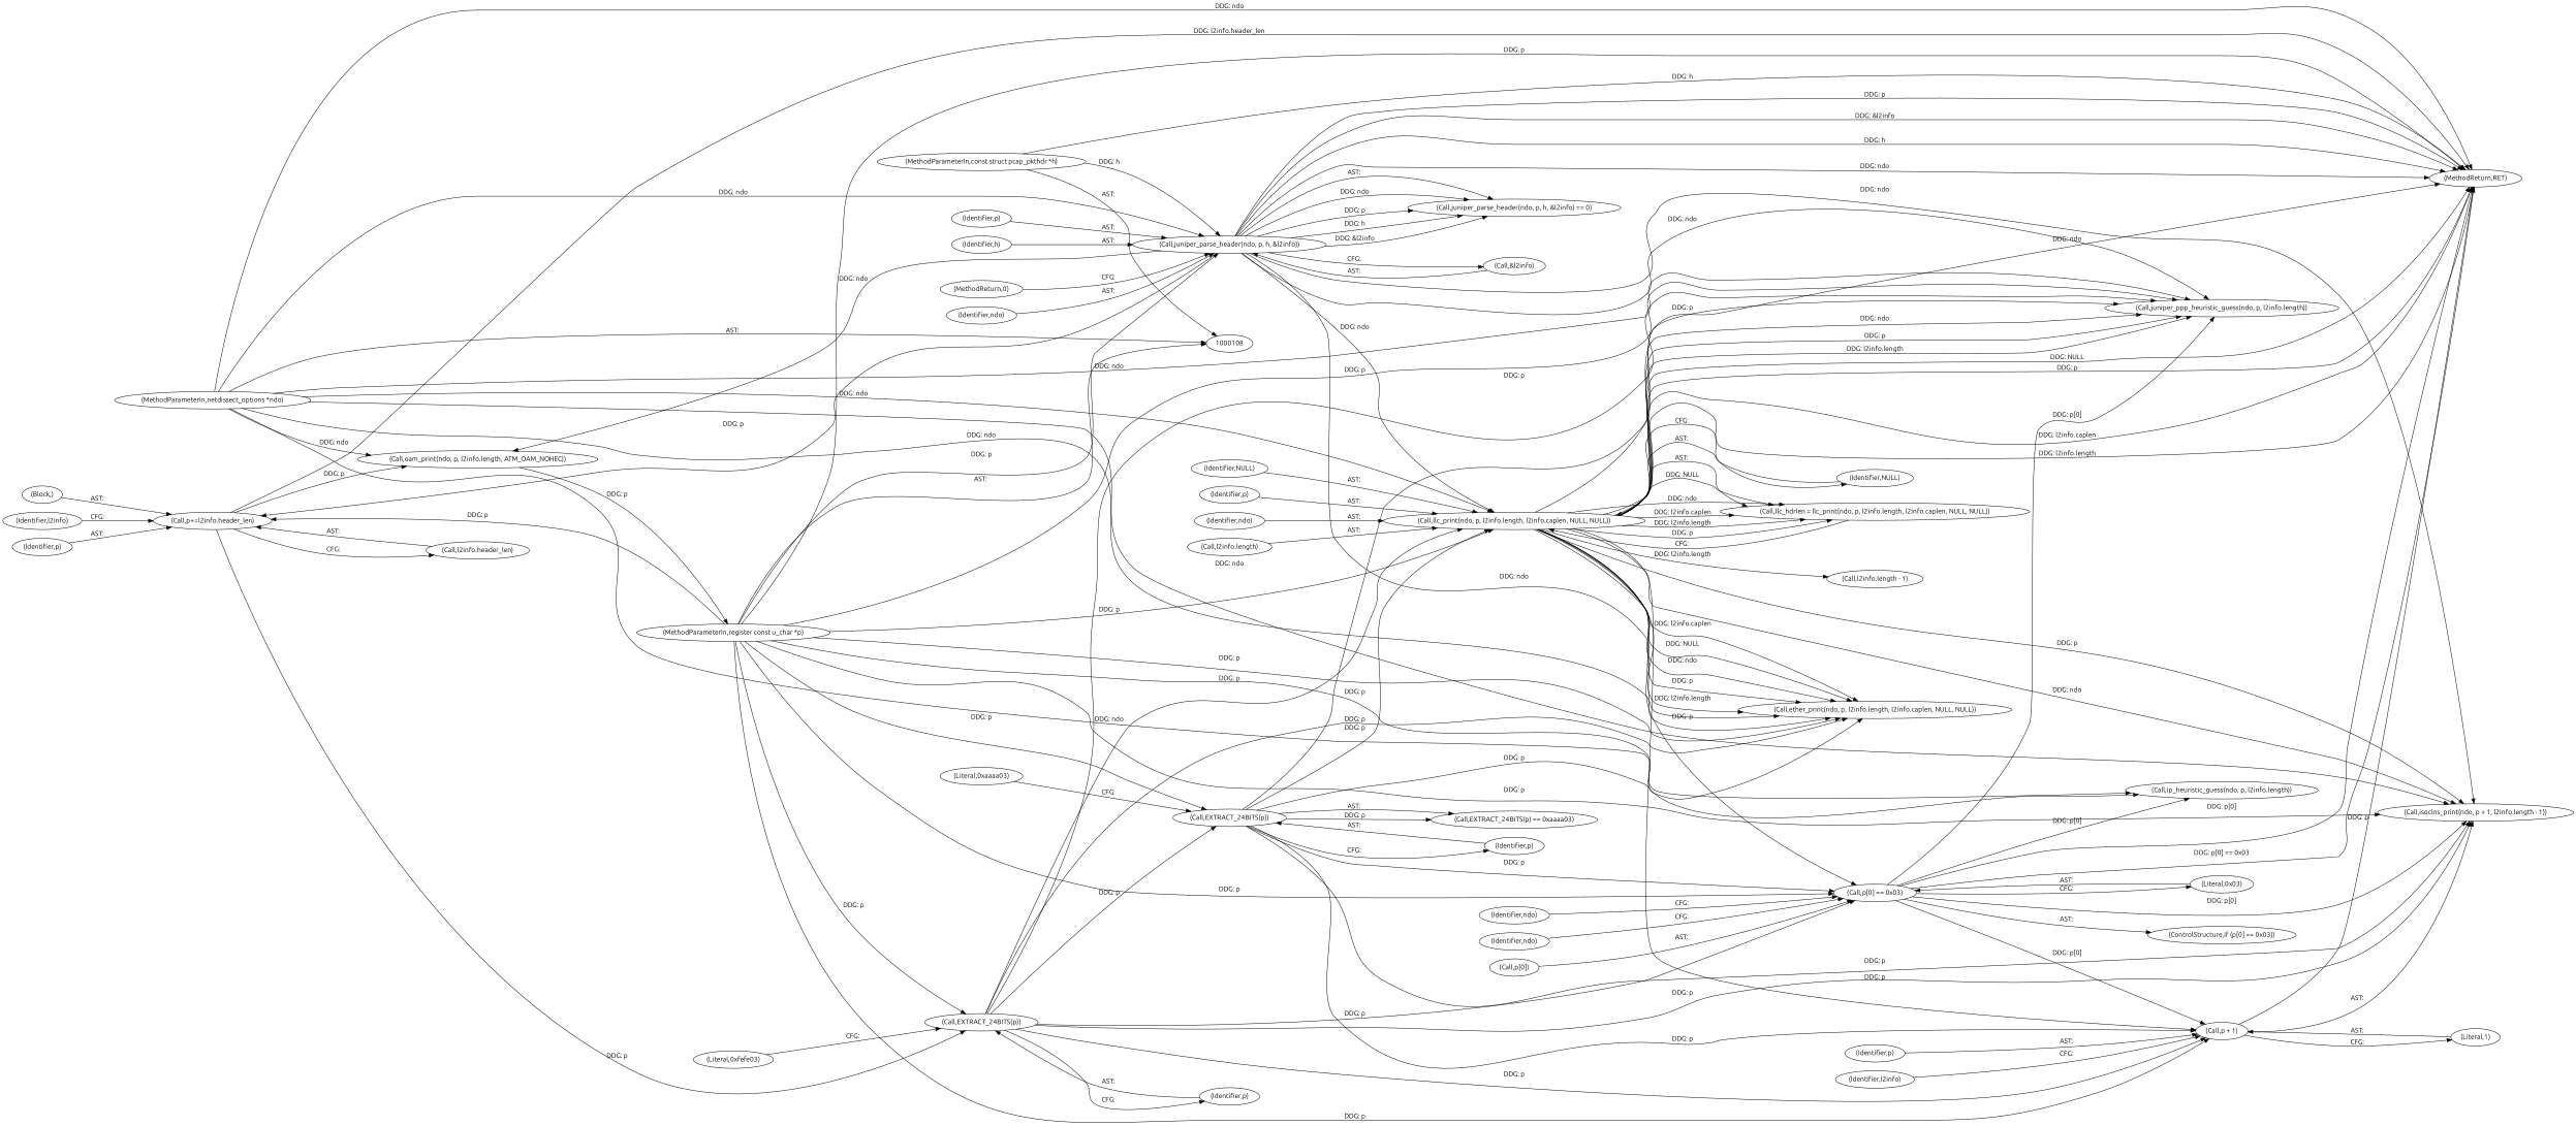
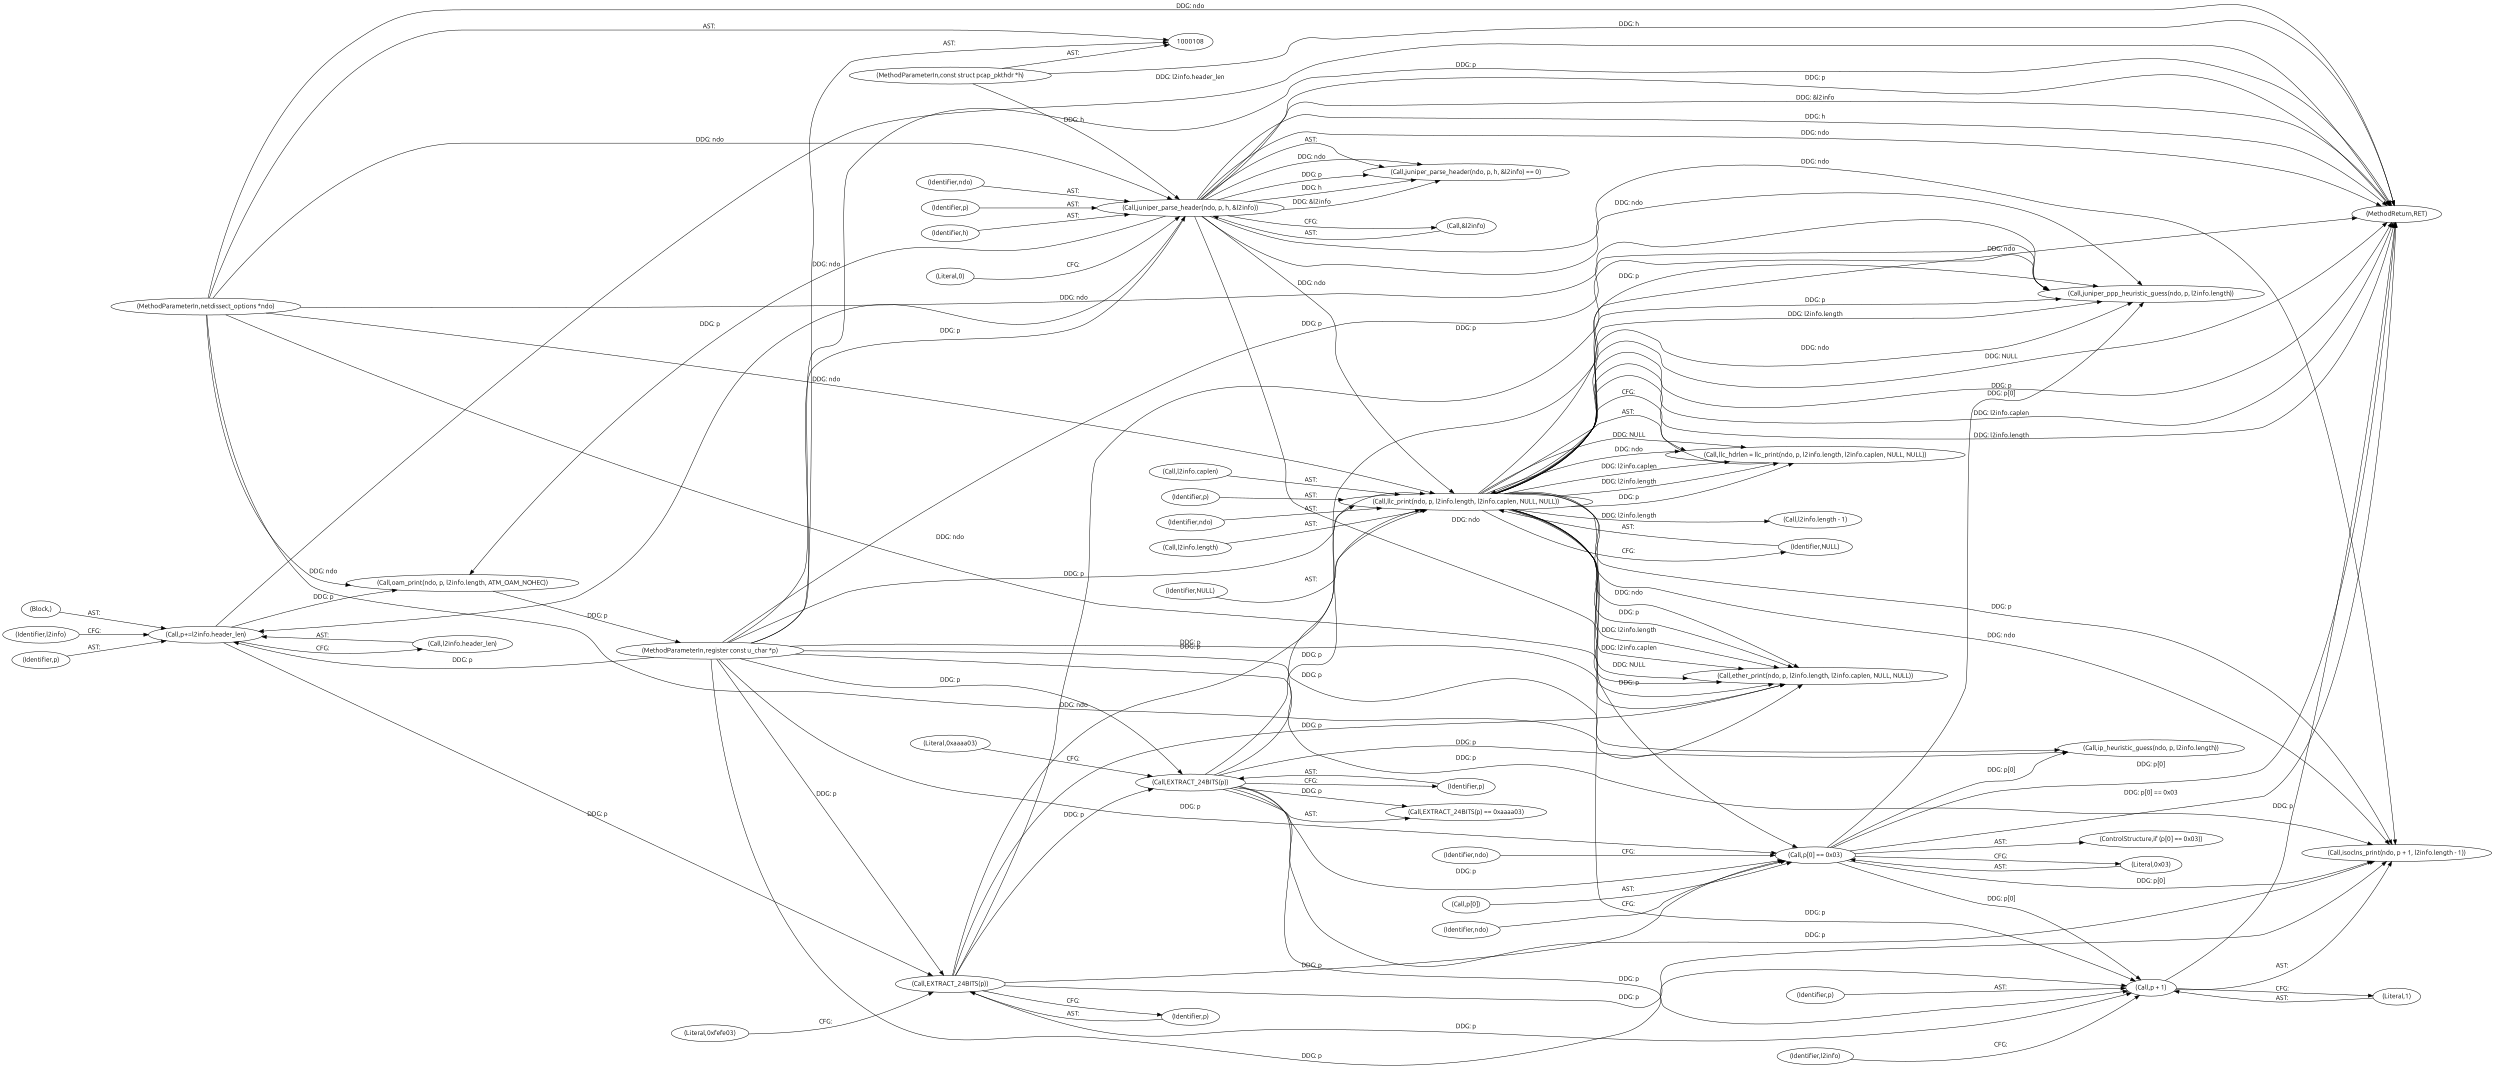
  digraph {
    fontname=Ubuntu
    rankdir=LR
    node [fontname=Ubuntu]
    edge [fontname=Ubuntu]
    n1 [label="(Call,p + 1)"]
    n2 [label="(Literal,1)"]
    n3 [label="(MethodReturn,RET)"]
    n4 [label="(Call,isoclns_print(ndo, p + 1, l2info.length - 1))"]
    n5 [label="(Call,p[0] == 0x03)"]
    n6 [label="(ControlStructure,if (p[0] == 0x03))"]
    n7 [label="(Call,juniper_ppp_heuristic_guess(ndo, p, l2info.length))"]
    n8 [label="(Call,ip_heuristic_guess(ndo, p, l2info.length))"]
    n9 [label="(Literal,0x03)"]
    n10 [label="(Call,EXTRACT_24BITS(p))"]
    n11 [label="(Call,llc_print(ndo, p, l2info.length, l2info.caplen, NULL, NULL))"]
    n12 [label="(Identifier,p)"]
    n13 [label="(Call,ether_print(ndo, p, l2info.length, l2info.caplen, NULL, NULL))"]
    n14 [label="(Call,EXTRACT_24BITS(p) == 0xaaaa03)"]
    n15 [label="(Identifier,NULL)"]
    n16 [label="(Call,llc_hdrlen = llc_print(ndo, p, l2info.length, l2info.caplen, NULL, NULL))"]
    n17 [label="(Call,l2info.length - 1)"]
    n18 [label="(Call,EXTRACT_24BITS(p))"]
    n19 [label="(Identifier,p)"]
    n20 [label="(Call,p+=l2info.header_len)"]
    n21 [label="(Call,l2info.header_len)"]
    n22 [label="(Call,oam_print(ndo, p, l2info.length, ATM_OAM_NOHEC))"]
    n23 [label="(Block,)"]
    n24 [label="(MethodParameterIn,register const u_char *p)"]
    n25 [label="(Call,juniper_parse_header(ndo, p, h, &l2info))"]
    n26 [label="(Call,juniper_parse_header(ndo, p, h, &l2info) == 0)"]
    n27 [label="(Call,&l2info)"]
    n28 [label="(MethodParameterIn,netdissect_options *ndo)"]
    1000108
    n30 [label="(MethodParameterIn,const struct pcap_pkthdr *h)"]
    n31 [label="(Identifier,ndo)"]
+   n32 [label="(Call,l2info.caplen)"]
    n33 [label="(Identifier,l2info)"]
    n34 [label="(Call,p[0])"]
    n35 [label="(Identifier,p)"]
    n36 [label="(Identifier,h)"]
    n37 [label="(Identifier,l2info)"]
    n38 [label="(Literal,0xfefe03)"]
    n39 [label="(Identifier,p)"]
    n40 [label="(Identifier,p)"]
    n41 [label="(Identifier,ndo)"]
    n42 [label="(Identifier,ndo)"]
    n43 [label="(Identifier,ndo)"]
-   n44 [label="(MethodReturn,0)"]
+   n44 [label="(Literal,0)"]
    n45 [label="(Call,l2info.length)"]
    n46 [label="(Literal,0xaaaa03)"]
    n47 [label="(Identifier,NULL)"]
    n48 [label="(Identifier,p)"]
    n1 -> n2 [label="CFG: "]
    n1 -> n3 [label="DDG: p"]
    n1 -> n4 [label="AST: "]
    n2 -> n1 [label="AST: "]
    n5 -> n1 [label="DDG: p[0]"]
    n5 -> n3 [label="DDG: p[0]"]
    n5 -> n3 [label="DDG: p[0] == 0x03"]
    n5 -> n4 [label="DDG: p[0]"]
    n5 -> n6 [label="AST: "]
    n5 -> n7 [label="DDG: p[0]"]
    n5 -> n8 [label="DDG: p[0]"]
    n5 -> n9 [label="CFG: "]
    n9 -> n5 [label="AST: "]
    n10 -> n1 [label="DDG: p"]
    n10 -> n4 [label="DDG: p"]
    n10 -> n5 [label="DDG: p"]
    n10 -> n7 [label="DDG: p"]
    n10 -> n11 [label="DDG: p"]
    n10 -> n12 [label="CFG: "]
    n10 -> n13 [label="DDG: p"]
    n10 -> n14 [label="AST: "]
    n10 -> n14 [label="DDG: p"]
    n11 -> n1 [label="DDG: p"]
    n11 -> n3 [label="DDG: ndo"]
    n11 -> n3 [label="DDG: NULL"]
    n11 -> n3 [label="DDG: p"]
    n11 -> n3 [label="DDG: l2info.caplen"]
    n11 -> n3 [label="DDG: l2info.length"]
    n11 -> n4 [label="DDG: ndo"]
    n11 -> n4 [label="DDG: p"]
    n11 -> n5 [label="DDG: p"]
    n11 -> n7 [label="DDG: ndo"]
    n11 -> n7 [label="DDG: p"]
    n11 -> n7 [label="DDG: l2info.length"]
    n11 -> n13 [label="DDG: ndo"]
    n11 -> n13 [label="DDG: p"]
    n11 -> n13 [label="DDG: l2info.length"]
    n11 -> n13 [label="DDG: l2info.caplen"]
    n11 -> n13 [label="DDG: NULL"]
    n11 -> n15 [label="CFG: "]
    n11 -> n16 [label="AST: "]
    n11 -> n16 [label="DDG: NULL"]
    n11 -> n16 [label="DDG: ndo"]
    n11 -> n16 [label="DDG: l2info.caplen"]
    n11 -> n16 [label="DDG: l2info.length"]
    n11 -> n16 [label="DDG: p"]
    n11 -> n17 [label="DDG: l2info.length"]
    n12 -> n10 [label="AST: "]
    n15 -> n11 [label="AST: "]
    n16 -> n11 [label="CFG: "]
    n18 -> n1 [label="DDG: p"]
    n18 -> n4 [label="DDG: p"]
    n18 -> n5 [label="DDG: p"]
    n18 -> n7 [label="DDG: p"]
    n18 -> n10 [label="DDG: p"]
    n18 -> n11 [label="DDG: p"]
    n18 -> n13 [label="DDG: p"]
    n18 -> n19 [label="CFG: "]
    n19 -> n18 [label="AST: "]
    n20 -> n3 [label="DDG: l2info.header_len"]
    n20 -> n18 [label="DDG: p"]
    n20 -> n21 [label="CFG: "]
    n20 -> n22 [label="DDG: p"]
    n21 -> n20 [label="AST: "]
    n22 -> n24 [label="DDG: p"]
    n23 -> n20 [label="AST: "]
    n24 -> n1 [label="DDG: p"]
    n24 -> n3 [label="DDG: p"]
    n24 -> n4 [label="DDG: p"]
    n24 -> n5 [label="DDG: p"]
    n24 -> n7 [label="DDG: p"]
    n24 -> n8 [label="DDG: p"]
    n24 -> n10 [label="DDG: p"]
    n24 -> n11 [label="DDG: p"]
    n24 -> n13 [label="DDG: p"]
    n24 -> n18 [label="DDG: p"]
    n24 -> n20 [label="DDG: p"]
    n24 -> n25 [label="DDG: p"]
    n24 -> 1000108 [label="AST: "]
    n25 -> n3 [label="DDG: &l2info"]
    n25 -> n3 [label="DDG: h"]
    n25 -> n3 [label="DDG: ndo"]
    n25 -> n3 [label="DDG: p"]
    n25 -> n4 [label="DDG: ndo"]
    n25 -> n7 [label="DDG: ndo"]
    n25 -> n11 [label="DDG: ndo"]
    n25 -> n13 [label="DDG: ndo"]
    n25 -> n20 [label="DDG: p"]
    n25 -> n22 [label="DDG: ndo"]
    n25 -> n26 [label="AST: "]
    n25 -> n26 [label="DDG: ndo"]
    n25 -> n26 [label="DDG: p"]
    n25 -> n26 [label="DDG: h"]
    n25 -> n26 [label="DDG: &l2info"]
    n25 -> n27 [label="CFG: "]
    n27 -> n25 [label="AST: "]
    n28 -> n3 [label="DDG: ndo"]
-   n28 -> n4 [label="DDG: ndo"]
    n28 -> n7 [label="DDG: ndo"]
    n28 -> n8 [label="DDG: ndo"]
    n28 -> n11 [label="DDG: ndo"]
    n28 -> n13 [label="DDG: ndo"]
    n28 -> n22 [label="DDG: ndo"]
    n28 -> n25 [label="DDG: ndo"]
    n28 -> 1000108 [label="AST: "]
    n30 -> n3 [label="DDG: h"]
    n30 -> n25 [label="DDG: h"]
    n30 -> 1000108 [label="AST: "]
    n31 -> n25 [label="AST: "]
+   n32 -> n11 [label="AST: "]
    n33 -> n20 [label="CFG: "]
    n34 -> n5 [label="AST: "]
    n35 -> n25 [label="AST: "]
    n36 -> n25 [label="AST: "]
    n37 -> n1 [label="CFG: "]
    n38 -> n18 [label="CFG: "]
    n39 -> n11 [label="AST: "]
    n40 -> n1 [label="AST: "]
    n41 -> n11 [label="AST: "]
    n42 -> n5 [label="CFG: "]
    n43 -> n5 [label="CFG: "]
    n44 -> n25 [label="CFG: "]
    n45 -> n11 [label="AST: "]
    n46 -> n10 [label="CFG: "]
    n47 -> n11 [label="AST: "]
    n48 -> n20 [label="AST: "]
  }
